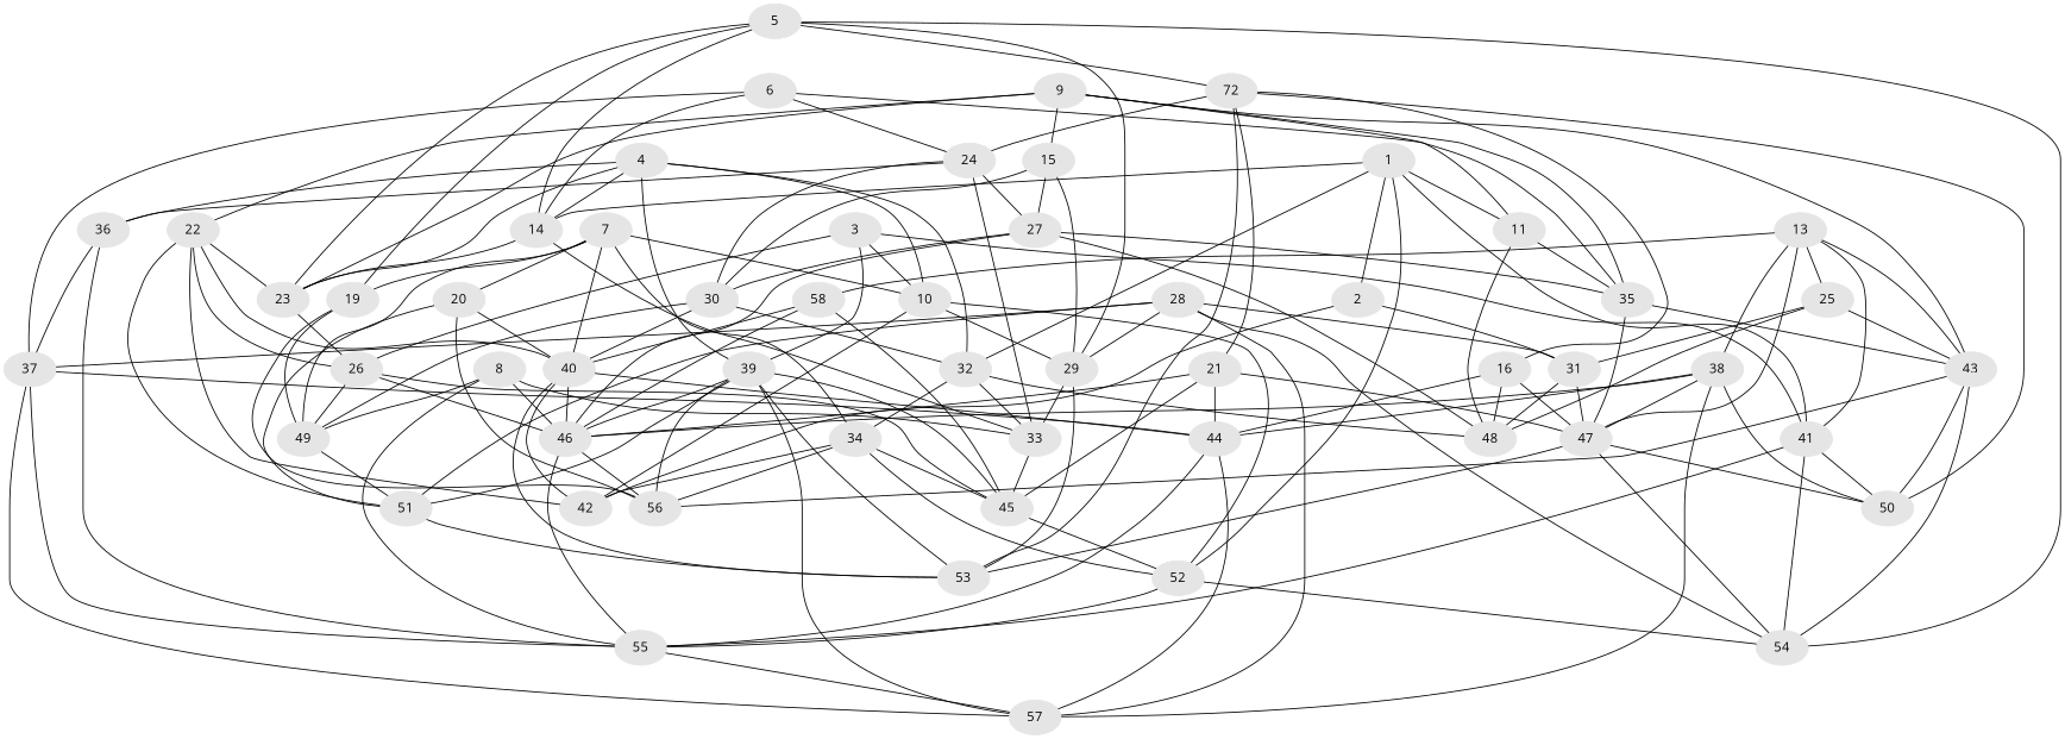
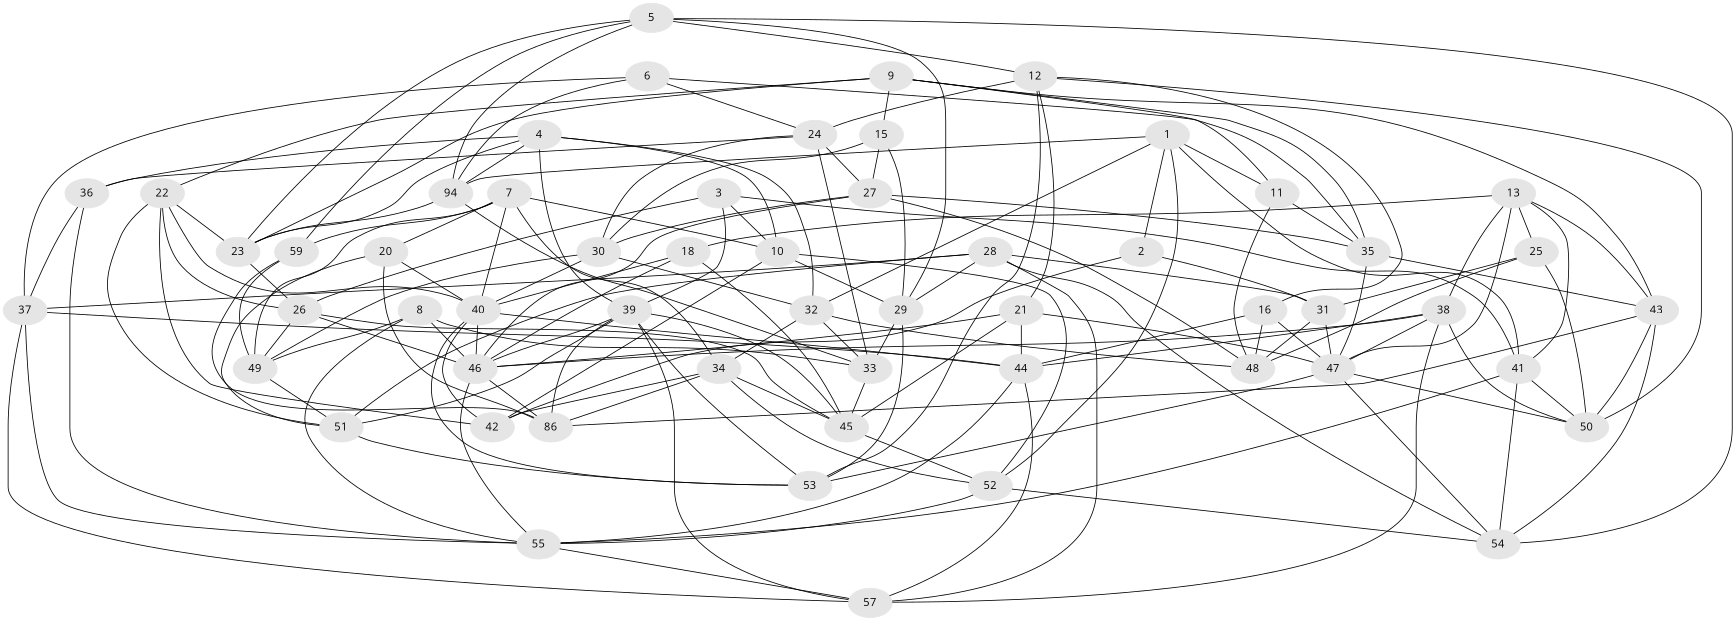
  graph {
    fontname="Open Sans"
    node [color=gray90 fontname="Open Sans" style=filled]
    edge [fontname="Open Sans" weight=1.0]
    1
    2
    11
-   14
+   14 [label=94]
    32
    41
    52
    31
    42
    35
    48
    23
    33
    34
    54
    55
    50
    47
    3
    10
    26
    39
    29
    49
    46
    45
    53
-   56
+   56 [label=86]
    51
    57
    4
    36
    37
    5
-   12 [label=72]
-   19
+   12
+   19 [label=59]
    24
    16
    21
    6
    27
    30
    43
    44
    7
    20
    40
    8
    9
    15
    22
    13
-   18 [label=58]
+   18
    25
    38
    28
    1 -- 2
    1 -- 11
    1 -- 14
    1 -- 32
    1 -- 41
    1 -- 52
    2 -- 31
    2 -- 42 [weight=2.0]
    11 -- 35
    11 -- 48
    14 -- 23
    14 -- 33
    32 -- 48
    32 -- 33
    32 -- 34
    41 -- 54
    41 -- 55
    41 -- 50
    52 -- 54
    52 -- 55
    31 -- 48
    31 -- 47 [weight=2.0]
    35 -- 47
    35 -- 43
    23 -- 26
    33 -- 45
    34 -- 52
    34 -- 42
    34 -- 45
    34 -- 56
    55 -- 57
    47 -- 54
    47 -- 50
    47 -- 53
    3 -- 41
    3 -- 10
    3 -- 26
    3 -- 39
    10 -- 52
    10 -- 42
    10 -- 29
    26 -- 49
    26 -- 46
    26 -- 45
    39 -- 46
    39 -- 45
    39 -- 53
    39 -- 56
    39 -- 51
    39 -- 57
    29 -- 33
    29 -- 53
    49 -- 51
    46 -- 55
    46 -- 56
    45 -- 52
    51 -- 53
    4 -- 14
    4 -- 32
    4 -- 23
    4 -- 10
    4 -- 39
    4 -- 36
    36 -- 55
    36 -- 37
    37 -- 55
    37 -- 57
    37 -- 44
    5 -- 14
    5 -- 23
    5 -- 54
    5 -- 29
    5 -- 12
    5 -- 19
    12 -- 50
    12 -- 53
    12 -- 24
    12 -- 16
    12 -- 21
    19 -- 49
    19 -- 56
    24 -- 33
    24 -- 36
    24 -- 27
    24 -- 30
    16 -- 48
    16 -- 47
    16 -- 44
    21 -- 47
    21 -- 46
    21 -- 45 [weight=2.0]
    21 -- 44
    6 -- 14
    6 -- 35
    6 -- 37
    6 -- 24
    27 -- 35
    27 -- 48
    27 -- 46
    27 -- 30
    30 -- 32
    30 -- 49
    30 -- 40
    43 -- 54
    43 -- 50
    43 -- 56
    44 -- 55
    44 -- 57
    7 -- 34
    7 -- 10
    7 -- 49
    7 -- 19
    7 -- 20
    7 -- 40
    20 -- 56
    20 -- 51
    20 -- 40
    40 -- 42
    40 -- 46
    40 -- 53
    40 -- 44
    8 -- 33
    8 -- 55
    8 -- 49
    8 -- 46
    9 -- 11
    9 -- 35
    9 -- 23
    9 -- 43
    9 -- 15
    9 -- 22
    15 -- 29
    15 -- 27
    15 -- 30
    22 -- 42
    22 -- 23
    22 -- 26
    22 -- 51
    22 -- 40
    13 -- 41
    13 -- 47
    13 -- 43
    13 -- 18
    13 -- 25
    13 -- 38
    18 -- 46
    18 -- 45
    18 -- 40
    25 -- 31
    25 -- 48
-   25 -- 43
+   25 -- 50
    38 -- 50
    38 -- 47
    38 -- 46
    38 -- 57
    38 -- 44
    28 -- 31
    28 -- 54
    28 -- 29
    28 -- 51
    28 -- 57
    28 -- 37
  }
